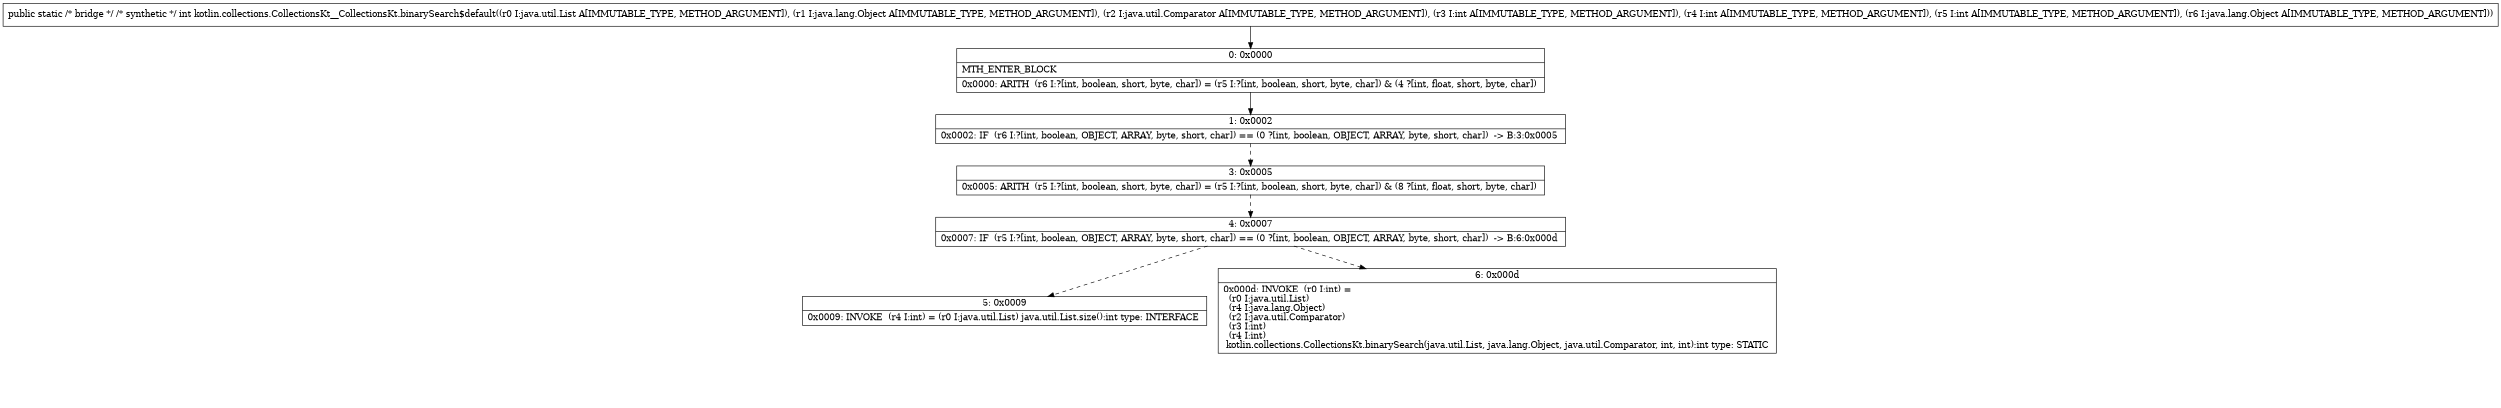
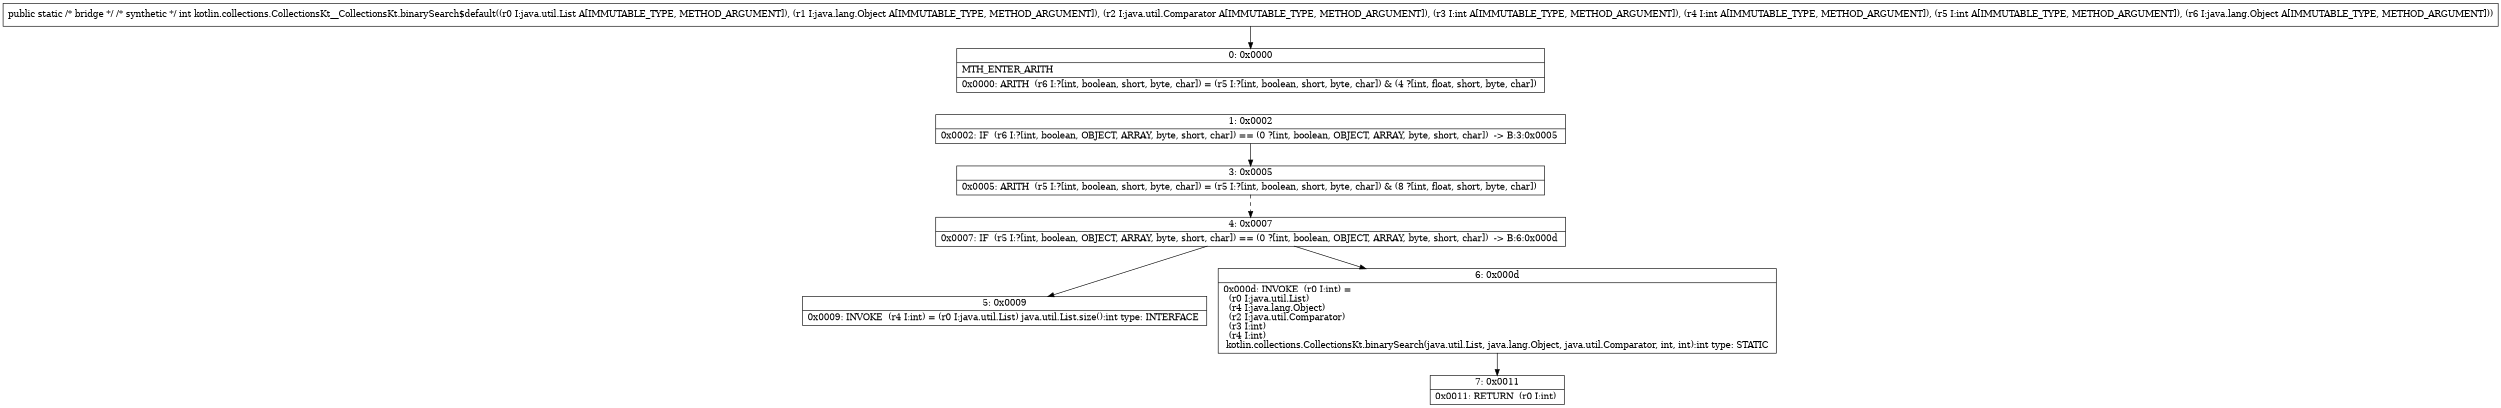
  digraph {
    node [shape=record]
-   n1 [label="{0\:\ 0x0000|MTH_ENTER_BLOCK\l|0x0000: ARITH  (r6 I:?[int, boolean, short, byte, char]) = (r5 I:?[int, boolean, short, byte, char]) & (4 ?[int, float, short, byte, char]) \l}"]
+   n1 [label="{0\:\ 0x0000|MTH_ENTER_ARITH\l|0x0000: ARITH  (r6 I:?[int, boolean, short, byte, char]) = (r5 I:?[int, boolean, short, byte, char]) & (4 ?[int, float, short, byte, char]) \l}"]
    n2 [label="{1\:\ 0x0002|0x0002: IF  (r6 I:?[int, boolean, OBJECT, ARRAY, byte, short, char]) == (0 ?[int, boolean, OBJECT, ARRAY, byte, short, char])  \-\> B:3:0x0005 \l}"]
    n3 [label="{3\:\ 0x0005|0x0005: ARITH  (r5 I:?[int, boolean, short, byte, char]) = (r5 I:?[int, boolean, short, byte, char]) & (8 ?[int, float, short, byte, char]) \l}"]
    n4 [label="{4\:\ 0x0007|0x0007: IF  (r5 I:?[int, boolean, OBJECT, ARRAY, byte, short, char]) == (0 ?[int, boolean, OBJECT, ARRAY, byte, short, char])  \-\> B:6:0x000d \l}"]
    n5 [label="{5\:\ 0x0009|0x0009: INVOKE  (r4 I:int) = (r0 I:java.util.List) java.util.List.size():int type: INTERFACE \l}"]
    n6 [label="{6\:\ 0x000d|0x000d: INVOKE  (r0 I:int) = \l  (r0 I:java.util.List)\l  (r4 I:java.lang.Object)\l  (r2 I:java.util.Comparator)\l  (r3 I:int)\l  (r4 I:int)\l kotlin.collections.CollectionsKt.binarySearch(java.util.List, java.lang.Object, java.util.Comparator, int, int):int type: STATIC \l}"]
+   n7 [label="{7\:\ 0x0011|0x0011: RETURN  (r0 I:int) \l}"]
    n8 [label="{public static \/* bridge *\/ \/* synthetic *\/ int kotlin.collections.CollectionsKt__CollectionsKt.binarySearch$default((r0 I:java.util.List A[IMMUTABLE_TYPE, METHOD_ARGUMENT]), (r1 I:java.lang.Object A[IMMUTABLE_TYPE, METHOD_ARGUMENT]), (r2 I:java.util.Comparator A[IMMUTABLE_TYPE, METHOD_ARGUMENT]), (r3 I:int A[IMMUTABLE_TYPE, METHOD_ARGUMENT]), (r4 I:int A[IMMUTABLE_TYPE, METHOD_ARGUMENT]), (r5 I:int A[IMMUTABLE_TYPE, METHOD_ARGUMENT]), (r6 I:java.lang.Object A[IMMUTABLE_TYPE, METHOD_ARGUMENT])) }"]
-   n1 -> n2
-   n2 -> n3 [style=dashed]
+   n2 -> n3
    n3 -> n4 [style=dashed]
-   n4 -> n5 [style=dashed]
-   n4 -> n6 [style=dashed]
+   n4 -> n5 [style=solid]
+   n4 -> n6
+   n6 -> n7
    n8 -> n1
  }
